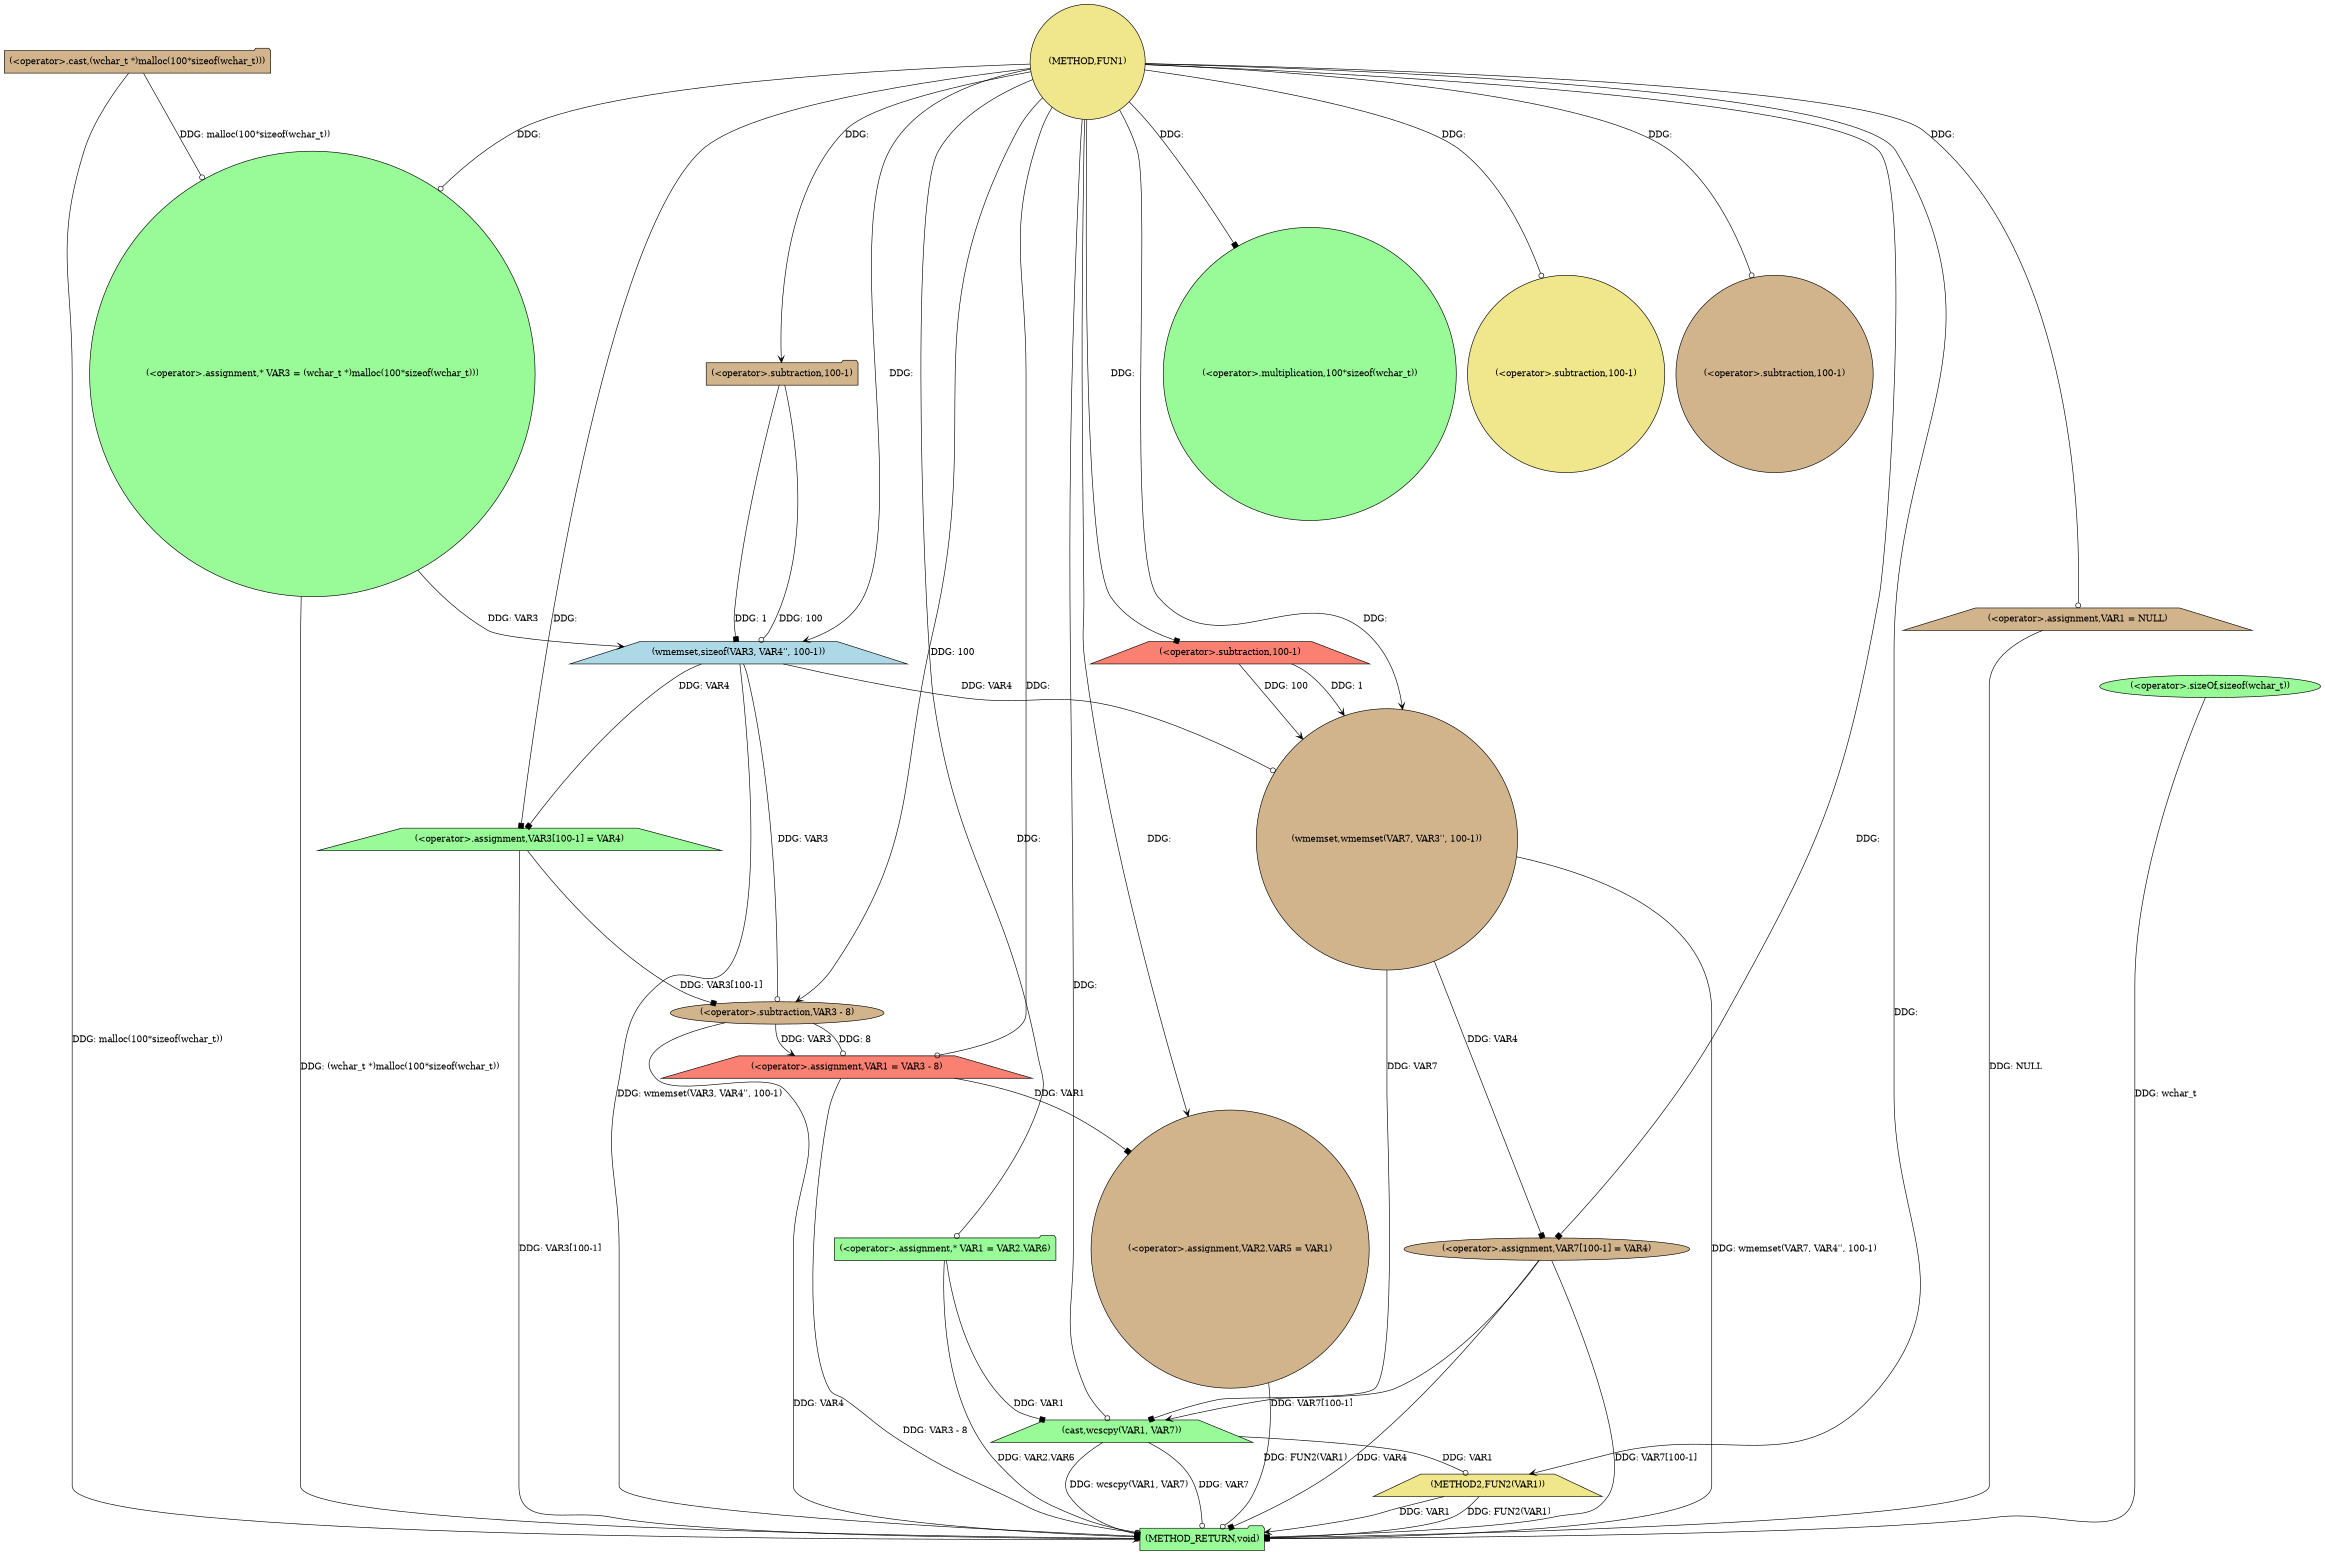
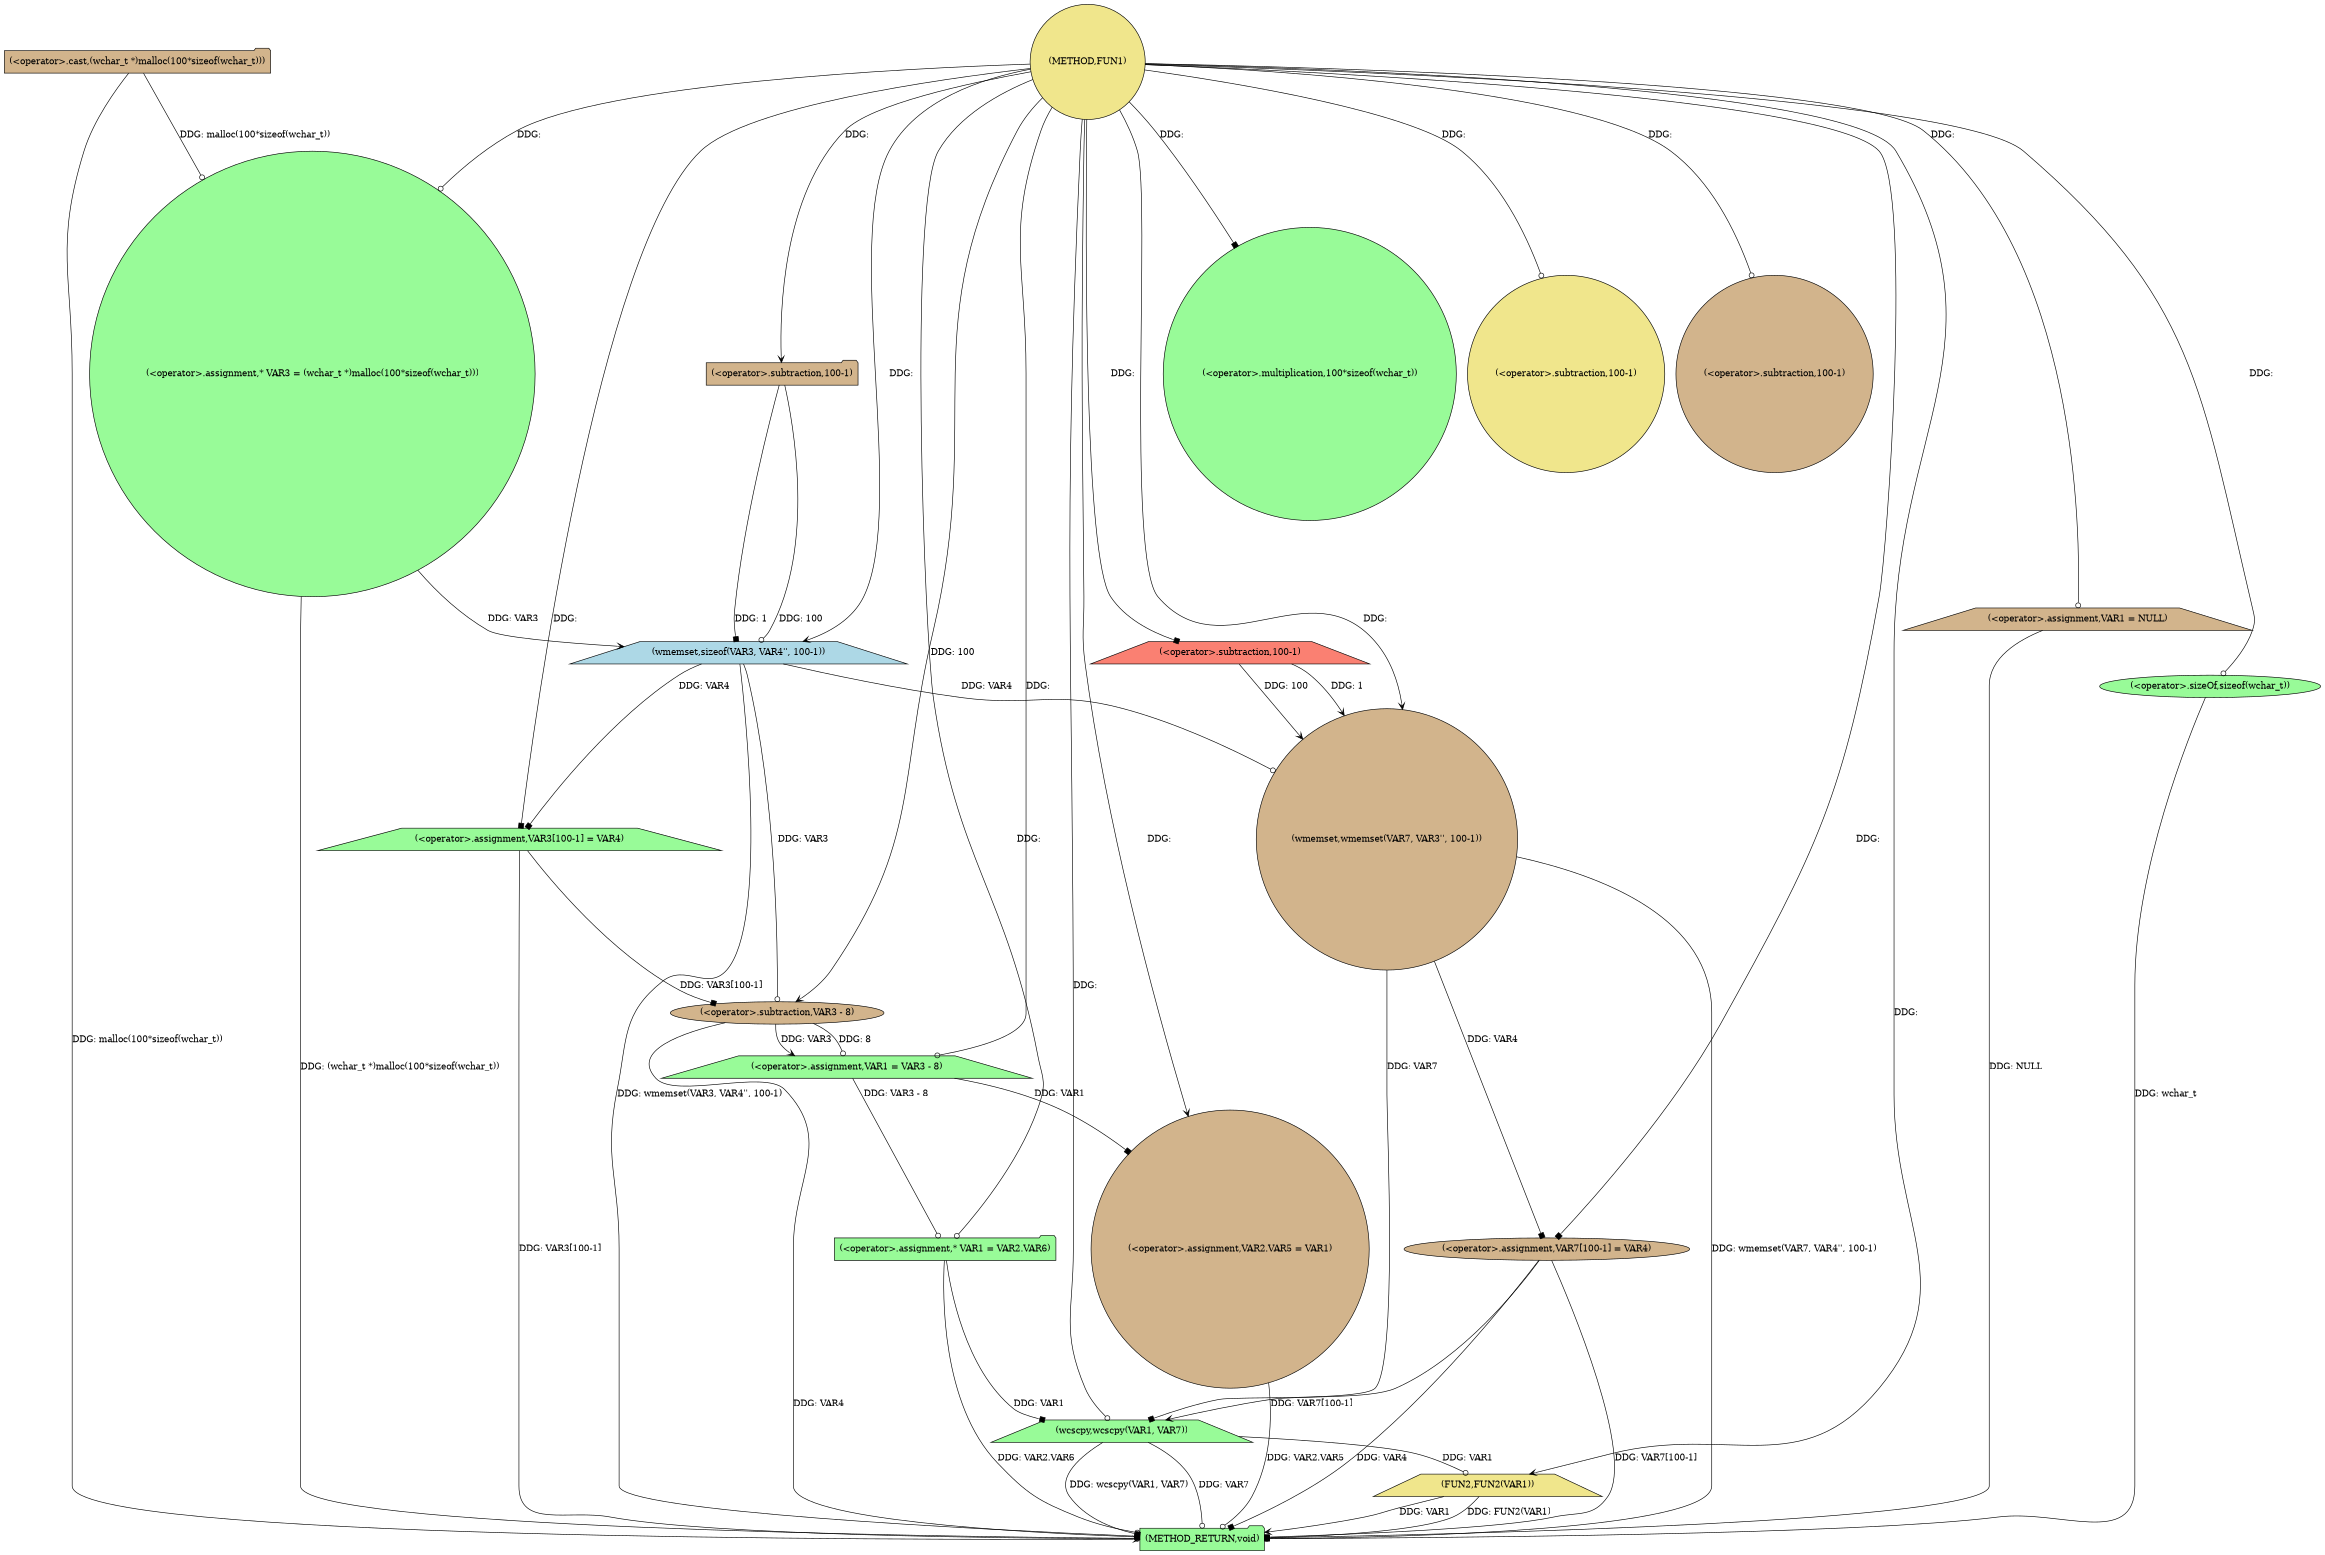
  digraph {
    node [fillcolor=tan shape=circle style=filled]
    edge [arrowhead=odot]
    n1 [fillcolor=khaki label="(METHOD,FUN1)"]
    n2 [label="(<operator>.assignment,VAR1 = NULL)" shape=trapezium]
    n3 [fillcolor=palegreen label="(<operator>.assignment,* VAR3 = (wchar_t *)malloc(100*sizeof(wchar_t)))"]
    n4 [fillcolor=palegreen label="(<operator>.multiplication,100*sizeof(wchar_t))"]
    n5 [fillcolor=palegreen label="(<operator>.sizeOf,sizeof(wchar_t))" shape=ellipse]
    n6 [fillcolor=lightblue label="(wmemset,sizeof(VAR3, VAR4'', 100-1))" shape=trapezium]
    n7 [label="(<operator>.subtraction,100-1)" shape=folder]
    n8 [fillcolor=palegreen label="(<operator>.assignment,VAR3[100-1] = VAR4)" shape=trapezium]
    n9 [fillcolor=khaki label="(<operator>.subtraction,100-1)"]
-   n10 [fillcolor=salmon label="(<operator>.assignment,VAR1 = VAR3 - 8)" shape=trapezium]
+   n10 [fillcolor=palegreen label="(<operator>.assignment,VAR1 = VAR3 - 8)" shape=trapezium]
    n11 [label="(<operator>.subtraction,VAR3 - 8)" shape=ellipse]
    n12 [label="(<operator>.assignment,VAR2.VAR5 = VAR1)"]
    n13 [fillcolor=palegreen label="(<operator>.assignment,* VAR1 = VAR2.VAR6)" shape=folder]
    n14 [label="(wmemset,wmemset(VAR7, VAR3'', 100-1))"]
    n15 [fillcolor=salmon label="(<operator>.subtraction,100-1)" shape=trapezium]
    n16 [label="(<operator>.assignment,VAR7[100-1] = VAR4)" shape=ellipse]
    n17 [label="(<operator>.subtraction,100-1)"]
-   n18 [fillcolor=palegreen label="(cast,wcscpy(VAR1, VAR7))" shape=trapezium]
-   n19 [fillcolor=khaki label="(METHOD2,FUN2(VAR1))" shape=trapezium]
+   n18 [fillcolor=palegreen label="(wcscpy,wcscpy(VAR1, VAR7))" shape=trapezium]
+   n19 [fillcolor=khaki label="(FUN2,FUN2(VAR1))" shape=trapezium]
    n20 [fillcolor=palegreen label="(METHOD_RETURN,void)" shape=folder]
    n21 [label="(<operator>.cast,(wchar_t *)malloc(100*sizeof(wchar_t)))" shape=folder]
    n1 -> n2 [label="DDG: "]
    n1 -> n3 [label="DDG: "]
    n1 -> n4 [arrowhead=box label="DDG: "]
+   n1 -> n5 [label="DDG: "]
    n1 -> n6 [arrowhead=vee label="DDG: "]
    n1 -> n7 [arrowhead=vee label="DDG: "]
    n1 -> n8 [arrowhead=box label="DDG: "]
    n1 -> n9 [label="DDG: "]
    n1 -> n10 [label="DDG: "]
    n1 -> n11 [arrowhead=vee label="DDG: 100"]
    n1 -> n12 [arrowhead=vee label="DDG: "]
    n1 -> n13 [label="DDG: "]
    n1 -> n14 [arrowhead=vee label="DDG: "]
    n1 -> n15 [arrowhead=box label="DDG: "]
    n1 -> n16 [arrowhead=box label="DDG: "]
    n1 -> n17 [label="DDG: "]
    n1 -> n18 [label="DDG: "]
    n1 -> n19 [arrowhead=vee label="DDG: "]
    n2 -> n20 [arrowhead=box label="DDG: NULL"]
    n3 -> n6 [arrowhead=vee label="DDG: VAR3"]
    n3 -> n20 [label="DDG: (wchar_t *)malloc(100*sizeof(wchar_t))"]
    n5 -> n20 [arrowhead=box label="DDG: wchar_t"]
    n6 -> n8 [arrowhead=box label="DDG: VAR4"]
    n6 -> n11 [label="DDG: VAR3"]
    n6 -> n14 [label="DDG: VAR4"]
    n6 -> n20 [arrowhead=box label="DDG: wmemset(VAR3, VAR4'', 100-1)"]
    n7 -> n6 [label="DDG: 100"]
    n7 -> n6 [arrowhead=box label="DDG: 1"]
    n8 -> n11 [arrowhead=box label="DDG: VAR3[100-1]"]
    n8 -> n20 [label="DDG: VAR3[100-1]"]
    n10 -> n12 [arrowhead=box label="DDG: VAR1"]
-   n10 -> n20 [label="DDG: VAR3 - 8"]
+   n10 -> n13 [label="DDG: VAR3 - 8"]
    n11 -> n10 [arrowhead=vee label="DDG: VAR3"]
    n11 -> n10 [label="DDG: 8"]
    n11 -> n20 [arrowhead=box label="DDG: VAR4"]
-   n12 -> n20 [label="DDG: FUN2(VAR1)"]
+   n12 -> n20 [label="DDG: VAR2.VAR5"]
    n13 -> n18 [arrowhead=box label="DDG: VAR1"]
    n13 -> n20 [label="DDG: VAR2.VAR6"]
    n14 -> n16 [arrowhead=box label="DDG: VAR4"]
    n14 -> n18 [arrowhead=box label="DDG: VAR7"]
    n14 -> n20 [label="DDG: wmemset(VAR7, VAR4'', 100-1)"]
    n15 -> n14 [arrowhead=vee label="DDG: 100"]
    n15 -> n14 [arrowhead=vee label="DDG: 1"]
    n16 -> n18 [arrowhead=vee label="DDG: VAR7[100-1]"]
    n16 -> n20 [arrowhead=box label="DDG: VAR7[100-1]"]
    n16 -> n20 [arrowhead=box label="DDG: VAR4"]
    n18 -> n19 [label="DDG: VAR1"]
    n18 -> n20 [arrowhead=box label="DDG: wcscpy(VAR1, VAR7)"]
    n18 -> n20 [label="DDG: VAR7"]
    n19 -> n20 [arrowhead=box label="DDG: FUN2(VAR1)"]
    n19 -> n20 [arrowhead=vee label="DDG: VAR1"]
    n21 -> n3 [label="DDG: malloc(100*sizeof(wchar_t))"]
    n21 -> n20 [arrowhead=vee label="DDG: malloc(100*sizeof(wchar_t))"]
  }
